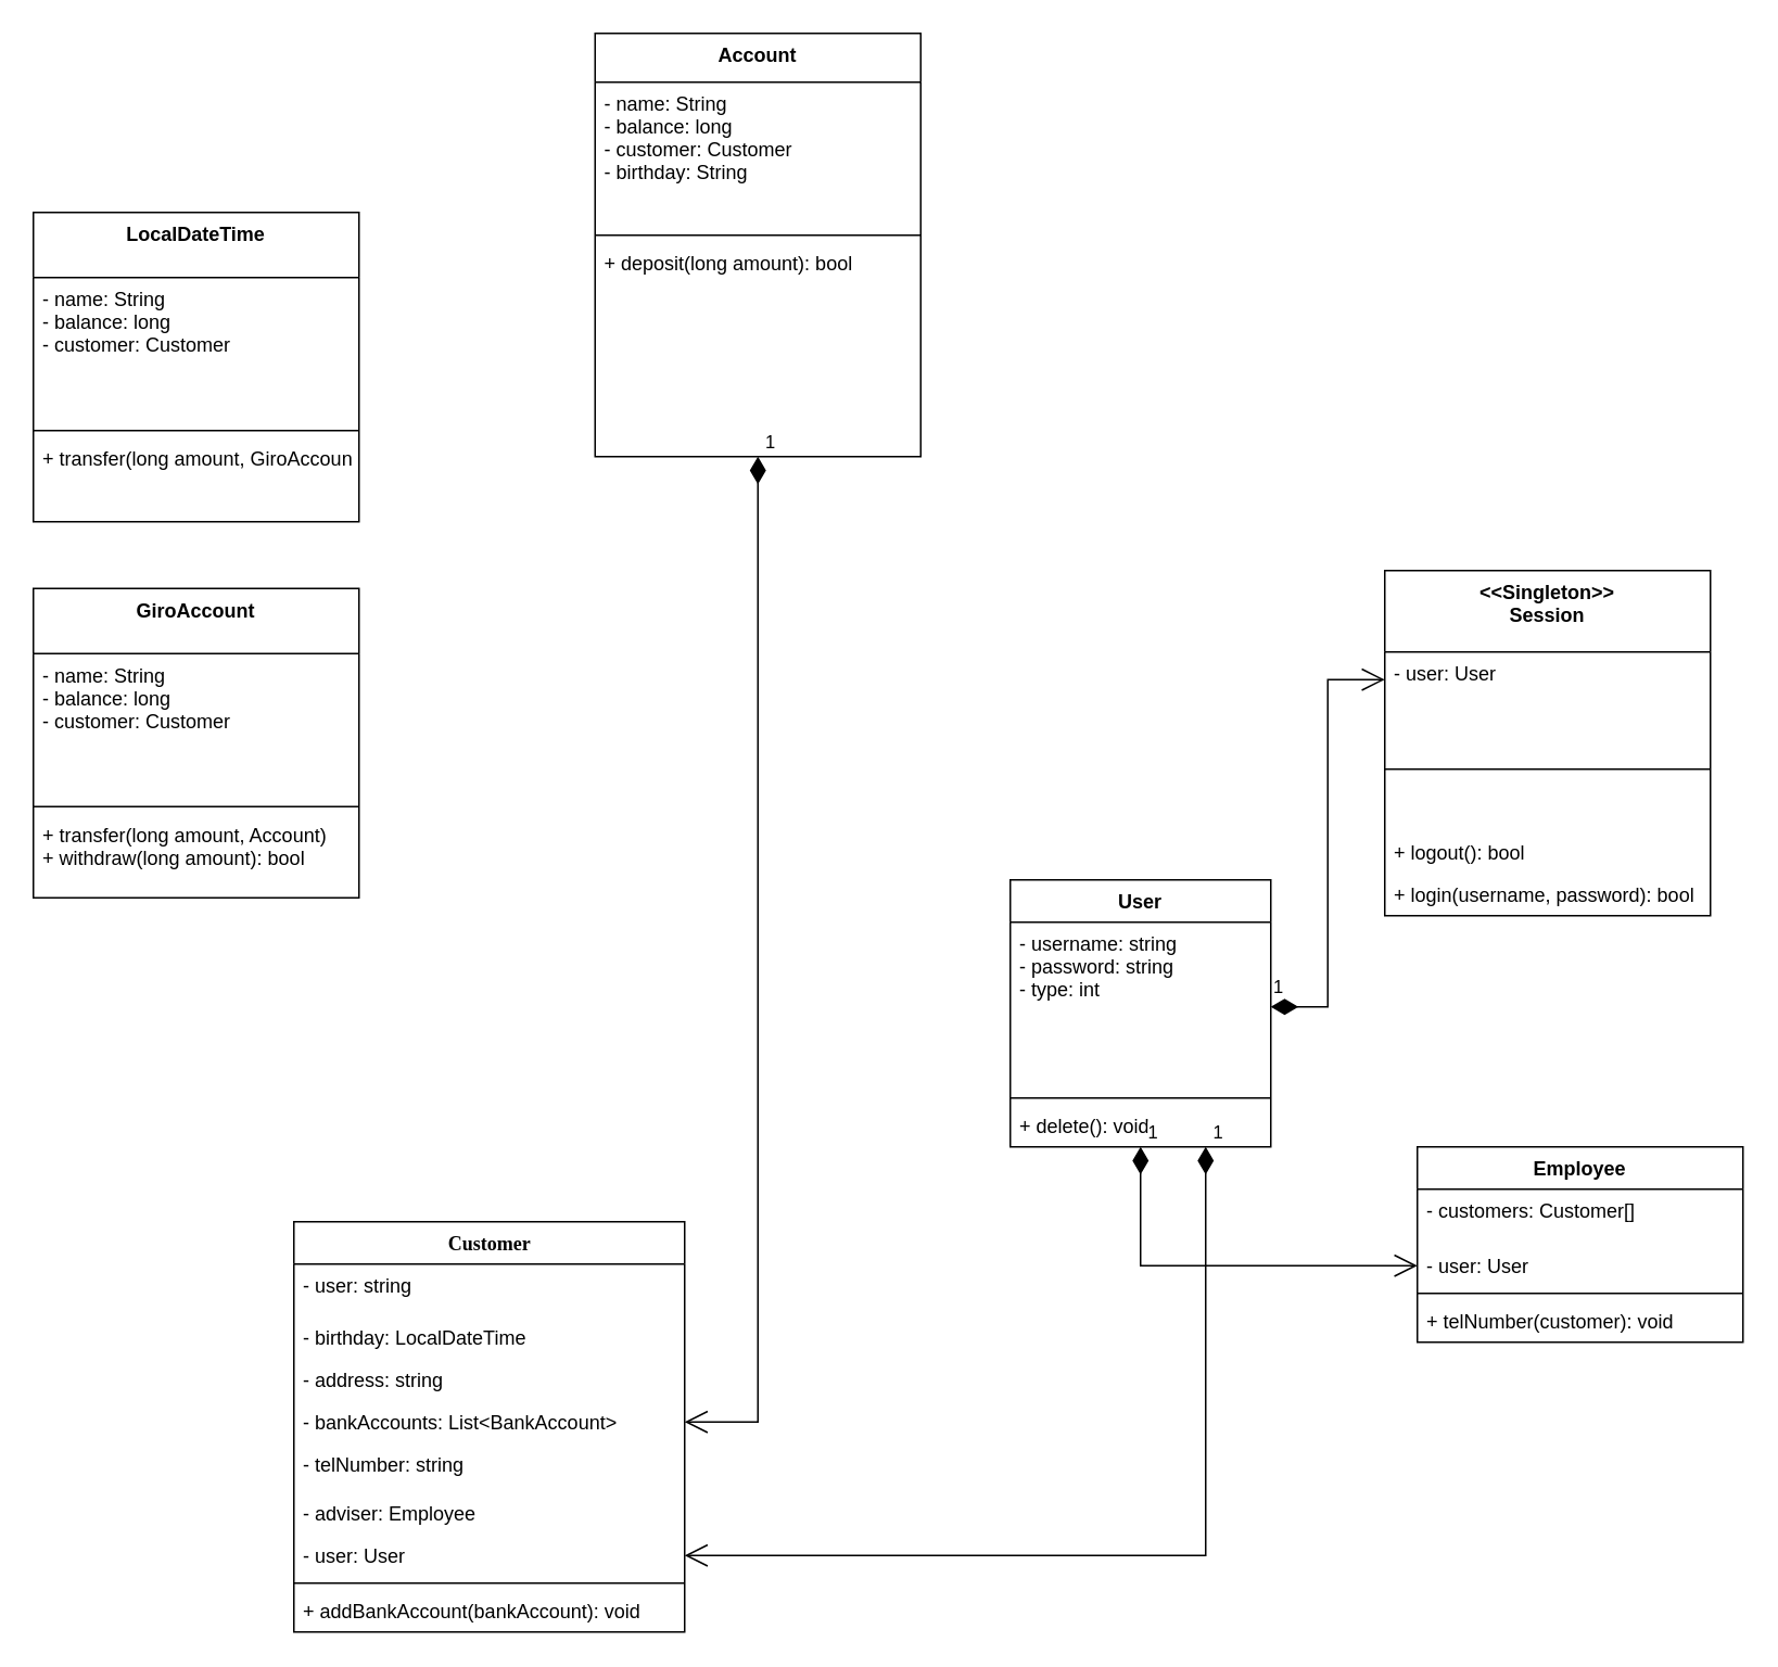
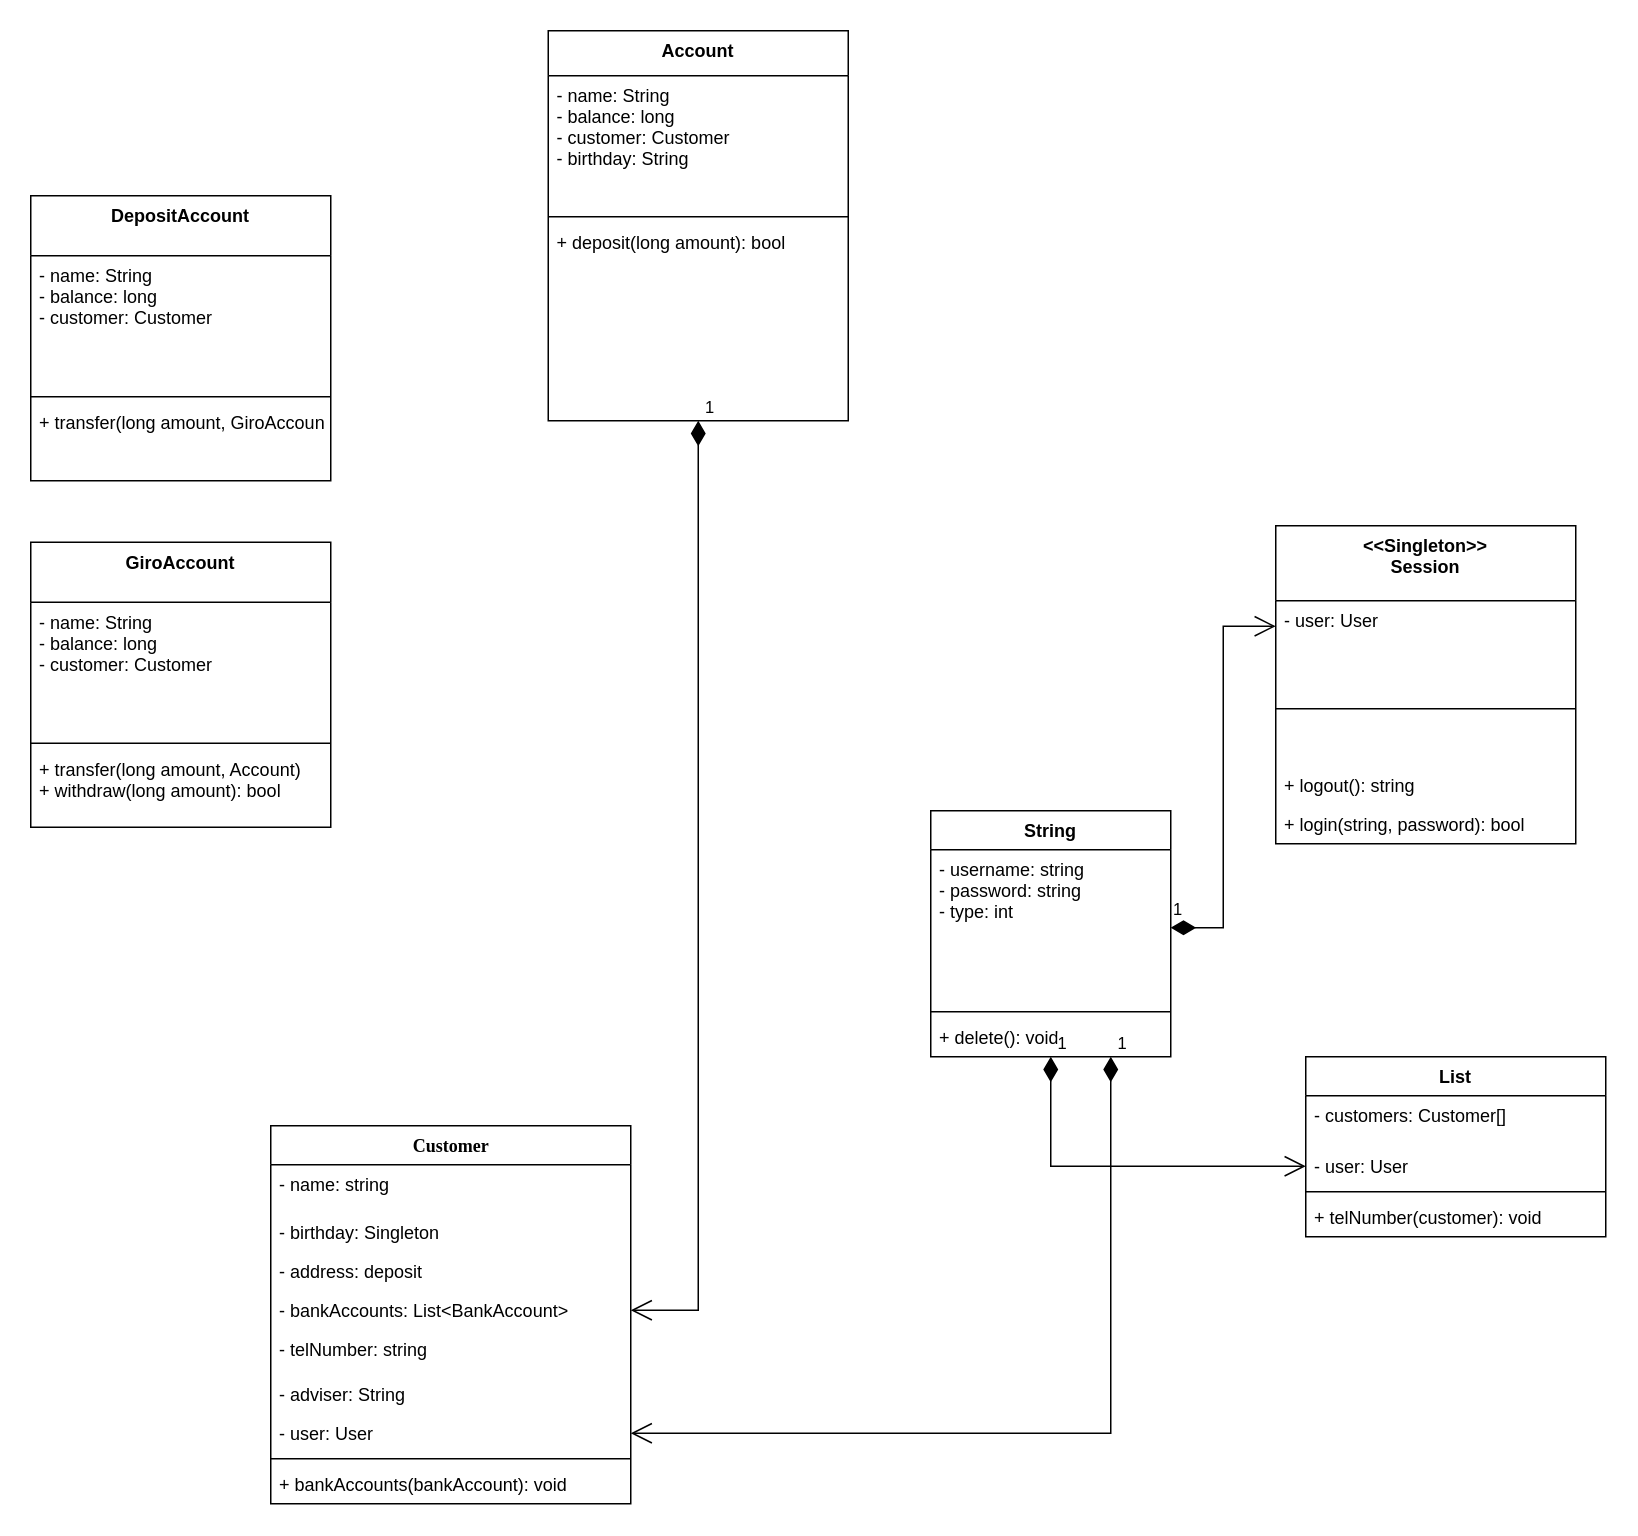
  <mxCell id="0" />
  <mxCell id="1" parent="0" />
  <mxCell id="2" value="Customer" style="swimlane;html=1;fontStyle=1;align=center;verticalAlign=top;childLayout=stackLayout;horizontal=1;startSize=26;horizontalStack=0;resizeParent=1;resizeLast=0;collapsible=1;marginBottom=0;swimlaneFillColor=#ffffff;rounded=0;shadow=0;comic=0;labelBackgroundColor=none;strokeWidth=1;fillColor=none;fontFamily=Verdana;fontSize=12" vertex="1" parent="1"><mxGeometry x="180" y="750" width="240" height="252" as="geometry" /></mxCell>
- <mxCell id="3" value="&lt;div&gt;- user: string&lt;/div&gt;&lt;div&gt;&lt;br&gt;&lt;/div&gt;" style="text;html=1;strokeColor=none;fillColor=none;align=left;verticalAlign=top;spacingLeft=4;spacingRight=4;whiteSpace=wrap;overflow=hidden;rotatable=0;points=[[0,0.5],[1,0.5]];portConstraint=eastwest;" vertex="1" parent="2"><mxGeometry y="26" width="240" height="32" as="geometry" /></mxCell>
- <mxCell id="4" value="&lt;div&gt;- birthday: LocalDateTime&lt;/div&gt;&lt;div&gt;&lt;br&gt;&lt;/div&gt;" style="text;html=1;strokeColor=none;fillColor=none;align=left;verticalAlign=top;spacingLeft=4;spacingRight=4;whiteSpace=wrap;overflow=hidden;rotatable=0;points=[[0,0.5],[1,0.5]];portConstraint=eastwest;" vertex="1" parent="2"><mxGeometry y="58" width="240" height="26" as="geometry" /></mxCell>
- <mxCell id="5" value="- address: string" style="text;strokeColor=none;fillColor=none;align=left;verticalAlign=top;spacingLeft=4;spacingRight=4;overflow=hidden;rotatable=0;points=[[0,0.5],[1,0.5]];portConstraint=eastwest;" vertex="1" parent="2"><mxGeometry y="84" width="240" height="26" as="geometry" /></mxCell>
+ <mxCell id="3" value="&lt;div&gt;- name: string&lt;/div&gt;&lt;div&gt;&lt;br&gt;&lt;/div&gt;" style="text;html=1;strokeColor=none;fillColor=none;align=left;verticalAlign=top;spacingLeft=4;spacingRight=4;whiteSpace=wrap;overflow=hidden;rotatable=0;points=[[0,0.5],[1,0.5]];portConstraint=eastwest;" vertex="1" parent="2"><mxGeometry y="26" width="240" height="32" as="geometry" /></mxCell>
+ <mxCell id="4" value="&lt;div&gt;- birthday: Singleton&lt;/div&gt;&lt;div&gt;&lt;br&gt;&lt;/div&gt;" style="text;html=1;strokeColor=none;fillColor=none;align=left;verticalAlign=top;spacingLeft=4;spacingRight=4;whiteSpace=wrap;overflow=hidden;rotatable=0;points=[[0,0.5],[1,0.5]];portConstraint=eastwest;" vertex="1" parent="2"><mxGeometry y="58" width="240" height="26" as="geometry" /></mxCell>
+ <mxCell id="5" value="- address: deposit" style="text;strokeColor=none;fillColor=none;align=left;verticalAlign=top;spacingLeft=4;spacingRight=4;overflow=hidden;rotatable=0;points=[[0,0.5],[1,0.5]];portConstraint=eastwest;" vertex="1" parent="2"><mxGeometry y="84" width="240" height="26" as="geometry" /></mxCell>
  <mxCell id="6" value="- bankAccounts: List&lt;BankAccount&gt;" style="text;strokeColor=none;fillColor=none;align=left;verticalAlign=top;spacingLeft=4;spacingRight=4;overflow=hidden;rotatable=0;points=[[0,0.5],[1,0.5]];portConstraint=eastwest;" vertex="1" parent="2"><mxGeometry y="110" width="240" height="26" as="geometry" /></mxCell>
  <mxCell id="7" value="- telNumber: string" style="text;strokeColor=none;fillColor=none;align=left;verticalAlign=top;spacingLeft=4;spacingRight=4;overflow=hidden;rotatable=0;points=[[0,0.5],[1,0.5]];portConstraint=eastwest;" vertex="1" parent="2"><mxGeometry y="136" width="240" height="30" as="geometry" /></mxCell>
- <mxCell id="8" value="- adviser: Employee" style="text;strokeColor=none;fillColor=none;align=left;verticalAlign=top;spacingLeft=4;spacingRight=4;overflow=hidden;rotatable=0;points=[[0,0.5],[1,0.5]];portConstraint=eastwest;" vertex="1" parent="2"><mxGeometry y="166" width="240" height="26" as="geometry" /></mxCell>
+ <mxCell id="8" value="- adviser: String" style="text;strokeColor=none;fillColor=none;align=left;verticalAlign=top;spacingLeft=4;spacingRight=4;overflow=hidden;rotatable=0;points=[[0,0.5],[1,0.5]];portConstraint=eastwest;" vertex="1" parent="2"><mxGeometry y="166" width="240" height="26" as="geometry" /></mxCell>
  <mxCell id="9" value="- user: User" style="text;strokeColor=none;fillColor=none;align=left;verticalAlign=top;spacingLeft=4;spacingRight=4;overflow=hidden;rotatable=0;points=[[0,0.5],[1,0.5]];portConstraint=eastwest;" vertex="1" parent="2"><mxGeometry y="192" width="240" height="26" as="geometry" /></mxCell>
  <mxCell id="10" value="" style="line;html=1;strokeWidth=1;fillColor=none;align=left;verticalAlign=middle;spacingTop=-1;spacingLeft=3;spacingRight=3;rotatable=0;labelPosition=right;points=[];portConstraint=eastwest;" vertex="1" parent="2"><mxGeometry y="218" width="240" height="8" as="geometry" /></mxCell>
- <mxCell id="11" value="+ addBankAccount(bankAccount): void" style="text;strokeColor=none;fillColor=none;align=left;verticalAlign=top;spacingLeft=4;spacingRight=4;overflow=hidden;rotatable=0;points=[[0,0.5],[1,0.5]];portConstraint=eastwest;" vertex="1" parent="2"><mxGeometry y="226" width="240" height="26" as="geometry" /></mxCell>
+ <mxCell id="11" value="+ bankAccounts(bankAccount): void" style="text;strokeColor=none;fillColor=none;align=left;verticalAlign=top;spacingLeft=4;spacingRight=4;overflow=hidden;rotatable=0;points=[[0,0.5],[1,0.5]];portConstraint=eastwest;" vertex="1" parent="2"><mxGeometry y="226" width="240" height="26" as="geometry" /></mxCell>
  <mxCell id="12" value="Account" style="swimlane;fontStyle=1;align=center;verticalAlign=top;childLayout=stackLayout;horizontal=1;startSize=30;horizontalStack=0;resizeParent=1;resizeParentMax=0;resizeLast=0;collapsible=1;marginBottom=0;" vertex="1" parent="1"><mxGeometry x="365" y="20" width="200" height="260" as="geometry" /></mxCell>
  <mxCell id="13" value="- name: String&#10;- balance: long&#10;- customer: Customer&#10;- birthday: String&#10;&#10;" style="text;strokeColor=none;fillColor=none;align=left;verticalAlign=top;spacingLeft=4;spacingRight=4;overflow=hidden;rotatable=0;points=[[0,0.5],[1,0.5]];portConstraint=eastwest;" vertex="1" parent="12"><mxGeometry y="30" width="200" height="90" as="geometry" /></mxCell>
  <mxCell id="14" value="" style="line;strokeWidth=1;fillColor=none;align=left;verticalAlign=middle;spacingTop=-1;spacingLeft=3;spacingRight=3;rotatable=0;labelPosition=right;points=[];portConstraint=eastwest;" vertex="1" parent="12"><mxGeometry y="120" width="200" height="8" as="geometry" /></mxCell>
  <mxCell id="15" value="+ deposit(long amount): bool&#10;" style="text;strokeColor=none;fillColor=none;align=left;verticalAlign=top;spacingLeft=4;spacingRight=4;overflow=hidden;rotatable=0;points=[[0,0.5],[1,0.5]];portConstraint=eastwest;" vertex="1" parent="12"><mxGeometry y="128" width="200" height="132" as="geometry" /></mxCell>
- <mxCell id="16" value="User" style="swimlane;fontStyle=1;align=center;verticalAlign=top;childLayout=stackLayout;horizontal=1;startSize=26;horizontalStack=0;resizeParent=1;resizeParentMax=0;resizeLast=0;collapsible=1;marginBottom=0;" vertex="1" parent="1"><mxGeometry x="620" y="540" width="160" height="164" as="geometry" /></mxCell>
+ <mxCell id="16" value="String" style="swimlane;fontStyle=1;align=center;verticalAlign=top;childLayout=stackLayout;horizontal=1;startSize=26;horizontalStack=0;resizeParent=1;resizeParentMax=0;resizeLast=0;collapsible=1;marginBottom=0;" vertex="1" parent="1"><mxGeometry x="620" y="540" width="160" height="164" as="geometry" /></mxCell>
  <mxCell id="17" value="- username: string&#10;- password: string&#10;- type: int&#10;" style="text;strokeColor=none;fillColor=none;align=left;verticalAlign=top;spacingLeft=4;spacingRight=4;overflow=hidden;rotatable=0;points=[[0,0.5],[1,0.5]];portConstraint=eastwest;" vertex="1" parent="16"><mxGeometry y="26" width="160" height="104" as="geometry" /></mxCell>
  <mxCell id="18" value="" style="line;strokeWidth=1;fillColor=none;align=left;verticalAlign=middle;spacingTop=-1;spacingLeft=3;spacingRight=3;rotatable=0;labelPosition=right;points=[];portConstraint=eastwest;" vertex="1" parent="16"><mxGeometry y="130" width="160" height="8" as="geometry" /></mxCell>
  <mxCell id="19" value="+ delete(): void" style="text;strokeColor=none;fillColor=none;align=left;verticalAlign=top;spacingLeft=4;spacingRight=4;overflow=hidden;rotatable=0;points=[[0,0.5],[1,0.5]];portConstraint=eastwest;" vertex="1" parent="16"><mxGeometry y="138" width="160" height="26" as="geometry" /></mxCell>
- <mxCell id="20" value="Employee" style="swimlane;fontStyle=1;align=center;verticalAlign=top;childLayout=stackLayout;horizontal=1;startSize=26;horizontalStack=0;resizeParent=1;resizeParentMax=0;resizeLast=0;collapsible=1;marginBottom=0;" vertex="1" parent="1"><mxGeometry x="870" y="704" width="200" height="120" as="geometry" /></mxCell>
+ <mxCell id="20" value="List" style="swimlane;fontStyle=1;align=center;verticalAlign=top;childLayout=stackLayout;horizontal=1;startSize=26;horizontalStack=0;resizeParent=1;resizeParentMax=0;resizeLast=0;collapsible=1;marginBottom=0;" vertex="1" parent="1"><mxGeometry x="870" y="704" width="200" height="120" as="geometry" /></mxCell>
  <mxCell id="21" value="- customers: Customer[]" style="text;strokeColor=none;fillColor=none;align=left;verticalAlign=top;spacingLeft=4;spacingRight=4;overflow=hidden;rotatable=0;points=[[0,0.5],[1,0.5]];portConstraint=eastwest;" vertex="1" parent="20"><mxGeometry y="26" width="200" height="34" as="geometry" /></mxCell>
  <mxCell id="22" value="- user: User" style="text;strokeColor=none;fillColor=none;align=left;verticalAlign=top;spacingLeft=4;spacingRight=4;overflow=hidden;rotatable=0;points=[[0,0.5],[1,0.5]];portConstraint=eastwest;" vertex="1" parent="20"><mxGeometry y="60" width="200" height="26" as="geometry" /></mxCell>
  <mxCell id="23" value="" style="line;strokeWidth=1;fillColor=none;align=left;verticalAlign=middle;spacingTop=-1;spacingLeft=3;spacingRight=3;rotatable=0;labelPosition=right;points=[];portConstraint=eastwest;" vertex="1" parent="20"><mxGeometry y="86" width="200" height="8" as="geometry" /></mxCell>
  <mxCell id="24" value="+ telNumber(customer): void" style="text;strokeColor=none;fillColor=none;align=left;verticalAlign=top;spacingLeft=4;spacingRight=4;overflow=hidden;rotatable=0;points=[[0,0.5],[1,0.5]];portConstraint=eastwest;" vertex="1" parent="20"><mxGeometry y="94" width="200" height="26" as="geometry" /></mxCell>
  <mxCell id="25" value="1" style="endArrow=open;html=1;endSize=12;startArrow=diamondThin;startSize=14;startFill=1;edgeStyle=orthogonalEdgeStyle;align=left;verticalAlign=bottom;rounded=0;" edge="1" parent="1" source="16" target="9"><mxGeometry x="-1" y="3" relative="1" as="geometry"><mxPoint x="610" y="770" as="sourcePoint" /><mxPoint x="700" y="740" as="targetPoint" /><Array as="points"><mxPoint x="740" y="955" /></Array></mxGeometry></mxCell>
  <mxCell id="26" value="1" style="endArrow=open;html=1;endSize=12;startArrow=diamondThin;startSize=14;startFill=1;edgeStyle=orthogonalEdgeStyle;align=left;verticalAlign=bottom;rounded=0;" edge="1" parent="1" source="16" target="22"><mxGeometry x="-1" y="3" relative="1" as="geometry"><mxPoint x="880" y="860" as="sourcePoint" /><mxPoint x="710" y="714" as="targetPoint" /></mxGeometry></mxCell>
  <mxCell id="27" value="&lt;&lt;Singleton&gt;&gt;&#10;Session" style="swimlane;fontStyle=1;align=center;verticalAlign=top;childLayout=stackLayout;horizontal=1;startSize=50;horizontalStack=0;resizeParent=1;resizeParentMax=0;resizeLast=0;collapsible=1;marginBottom=0;" vertex="1" parent="1"><mxGeometry x="850" y="350" width="200" height="212" as="geometry" /></mxCell>
  <mxCell id="28" value="- user: User" style="text;strokeColor=none;fillColor=none;align=left;verticalAlign=top;spacingLeft=4;spacingRight=4;overflow=hidden;rotatable=0;points=[[0,0.5],[1,0.5]];portConstraint=eastwest;" vertex="1" parent="27"><mxGeometry y="50" width="200" height="34" as="geometry" /></mxCell>
  <mxCell id="29" value="" style="line;strokeWidth=1;fillColor=none;align=left;verticalAlign=middle;spacingTop=-1;spacingLeft=3;spacingRight=3;rotatable=0;labelPosition=right;points=[];portConstraint=eastwest;" vertex="1" parent="27"><mxGeometry y="84" width="200" height="76" as="geometry" /></mxCell>
- <mxCell id="30" value="+ logout(): bool" style="text;strokeColor=none;fillColor=none;align=left;verticalAlign=top;spacingLeft=4;spacingRight=4;overflow=hidden;rotatable=0;points=[[0,0.5],[1,0.5]];portConstraint=eastwest;" vertex="1" parent="27"><mxGeometry y="160" width="200" height="26" as="geometry" /></mxCell>
- <mxCell id="31" value="+ login(username, password): bool" style="text;strokeColor=none;fillColor=none;align=left;verticalAlign=top;spacingLeft=4;spacingRight=4;overflow=hidden;rotatable=0;points=[[0,0.5],[1,0.5]];portConstraint=eastwest;" vertex="1" parent="27"><mxGeometry y="186" width="200" height="26" as="geometry" /></mxCell>
+ <mxCell id="30" value="+ logout(): string" style="text;strokeColor=none;fillColor=none;align=left;verticalAlign=top;spacingLeft=4;spacingRight=4;overflow=hidden;rotatable=0;points=[[0,0.5],[1,0.5]];portConstraint=eastwest;" vertex="1" parent="27"><mxGeometry y="160" width="200" height="26" as="geometry" /></mxCell>
+ <mxCell id="31" value="+ login(string, password): bool" style="text;strokeColor=none;fillColor=none;align=left;verticalAlign=top;spacingLeft=4;spacingRight=4;overflow=hidden;rotatable=0;points=[[0,0.5],[1,0.5]];portConstraint=eastwest;" vertex="1" parent="27"><mxGeometry y="186" width="200" height="26" as="geometry" /></mxCell>
  <mxCell id="32" value="1" style="endArrow=open;html=1;endSize=12;startArrow=diamondThin;startSize=14;startFill=1;edgeStyle=orthogonalEdgeStyle;align=left;verticalAlign=bottom;rounded=0;" edge="1" parent="1" source="17" target="28"><mxGeometry x="-1" y="3" relative="1" as="geometry"><mxPoint x="780" y="390" as="sourcePoint" /><mxPoint x="870" y="570" as="targetPoint" /></mxGeometry></mxCell>
  <mxCell id="33" value="1" style="endArrow=open;html=1;endSize=12;startArrow=diamondThin;startSize=14;startFill=1;edgeStyle=orthogonalEdgeStyle;align=left;verticalAlign=bottom;rounded=0;" edge="1" parent="1" source="12" target="6"><mxGeometry x="-1" y="3" relative="1" as="geometry"><mxPoint x="90" y="635" as="sourcePoint" /><mxPoint x="190" y="720" as="targetPoint" /></mxGeometry></mxCell>
  <mxCell id="34" value="GiroAccount" style="swimlane;fontStyle=1;align=center;verticalAlign=top;childLayout=stackLayout;horizontal=1;startSize=40;horizontalStack=0;resizeParent=1;resizeParentMax=0;resizeLast=0;collapsible=1;marginBottom=0;" vertex="1" parent="1"><mxGeometry x="20" y="361" width="200" height="190" as="geometry" /></mxCell>
  <mxCell id="35" value="- name: String&#10;- balance: long&#10;- customer: Customer&#10;&#10;" style="text;strokeColor=none;fillColor=none;align=left;verticalAlign=top;spacingLeft=4;spacingRight=4;overflow=hidden;rotatable=0;points=[[0,0.5],[1,0.5]];portConstraint=eastwest;" vertex="1" parent="34"><mxGeometry y="40" width="200" height="90" as="geometry" /></mxCell>
  <mxCell id="36" value="" style="line;strokeWidth=1;fillColor=none;align=left;verticalAlign=middle;spacingTop=-1;spacingLeft=3;spacingRight=3;rotatable=0;labelPosition=right;points=[];portConstraint=eastwest;" vertex="1" parent="34"><mxGeometry y="130" width="200" height="8" as="geometry" /></mxCell>
  <mxCell id="37" value="+ transfer(long amount, Account)&#10;+ withdraw(long amount): bool" style="text;strokeColor=none;fillColor=none;align=left;verticalAlign=top;spacingLeft=4;spacingRight=4;overflow=hidden;rotatable=0;points=[[0,0.5],[1,0.5]];portConstraint=eastwest;" vertex="1" parent="34"><mxGeometry y="138" width="200" height="52" as="geometry" /></mxCell>
- <mxCell id="38" value="LocalDateTime" style="swimlane;fontStyle=1;align=center;verticalAlign=top;childLayout=stackLayout;horizontal=1;startSize=40;horizontalStack=0;resizeParent=1;resizeParentMax=0;resizeLast=0;collapsible=1;marginBottom=0;" vertex="1" parent="1"><mxGeometry x="20" y="130" width="200" height="190" as="geometry" /></mxCell>
+ <mxCell id="38" value="DepositAccount" style="swimlane;fontStyle=1;align=center;verticalAlign=top;childLayout=stackLayout;horizontal=1;startSize=40;horizontalStack=0;resizeParent=1;resizeParentMax=0;resizeLast=0;collapsible=1;marginBottom=0;" vertex="1" parent="1"><mxGeometry x="20" y="130" width="200" height="190" as="geometry" /></mxCell>
  <mxCell id="39" value="- name: String&#10;- balance: long&#10;- customer: Customer&#10;&#10;" style="text;strokeColor=none;fillColor=none;align=left;verticalAlign=top;spacingLeft=4;spacingRight=4;overflow=hidden;rotatable=0;points=[[0,0.5],[1,0.5]];portConstraint=eastwest;" vertex="1" parent="38"><mxGeometry y="40" width="200" height="90" as="geometry" /></mxCell>
  <mxCell id="40" value="" style="line;strokeWidth=1;fillColor=none;align=left;verticalAlign=middle;spacingTop=-1;spacingLeft=3;spacingRight=3;rotatable=0;labelPosition=right;points=[];portConstraint=eastwest;" vertex="1" parent="38"><mxGeometry y="130" width="200" height="8" as="geometry" /></mxCell>
  <mxCell id="41" value="+ transfer(long amount, GiroAccount)" style="text;strokeColor=none;fillColor=none;align=left;verticalAlign=top;spacingLeft=4;spacingRight=4;overflow=hidden;rotatable=0;points=[[0,0.5],[1,0.5]];portConstraint=eastwest;" vertex="1" parent="38"><mxGeometry y="138" width="200" height="52" as="geometry" /></mxCell>
